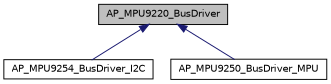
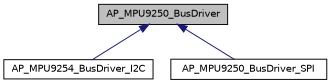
  digraph {
    node [color=black fillcolor=white fontname=Helvetica fontsize=10 shape=record style=filled]
    edge [color=midnightblue dir=back fontname=Helvetica fontsize=10 labelfontname=Helvetica labelfontsize=10 style=solid]
-   n1 [fillcolor=grey75 fontcolor=black height=0.2 label=AP_MPU9220_BusDriver width=0.4]
+   n1 [fillcolor=grey75 fontcolor=black height=0.2 label=AP_MPU9250_BusDriver width=0.4]
    n2 [height=0.2 label=AP_MPU9254_BusDriver_I2C width=0.4]
-   n3 [height=0.2 label=AP_MPU9250_BusDriver_MPU width=0.4]
+   n3 [height=0.2 label=AP_MPU9250_BusDriver_SPI width=0.4]
    n1 -> n2
    n1 -> n3
  }
